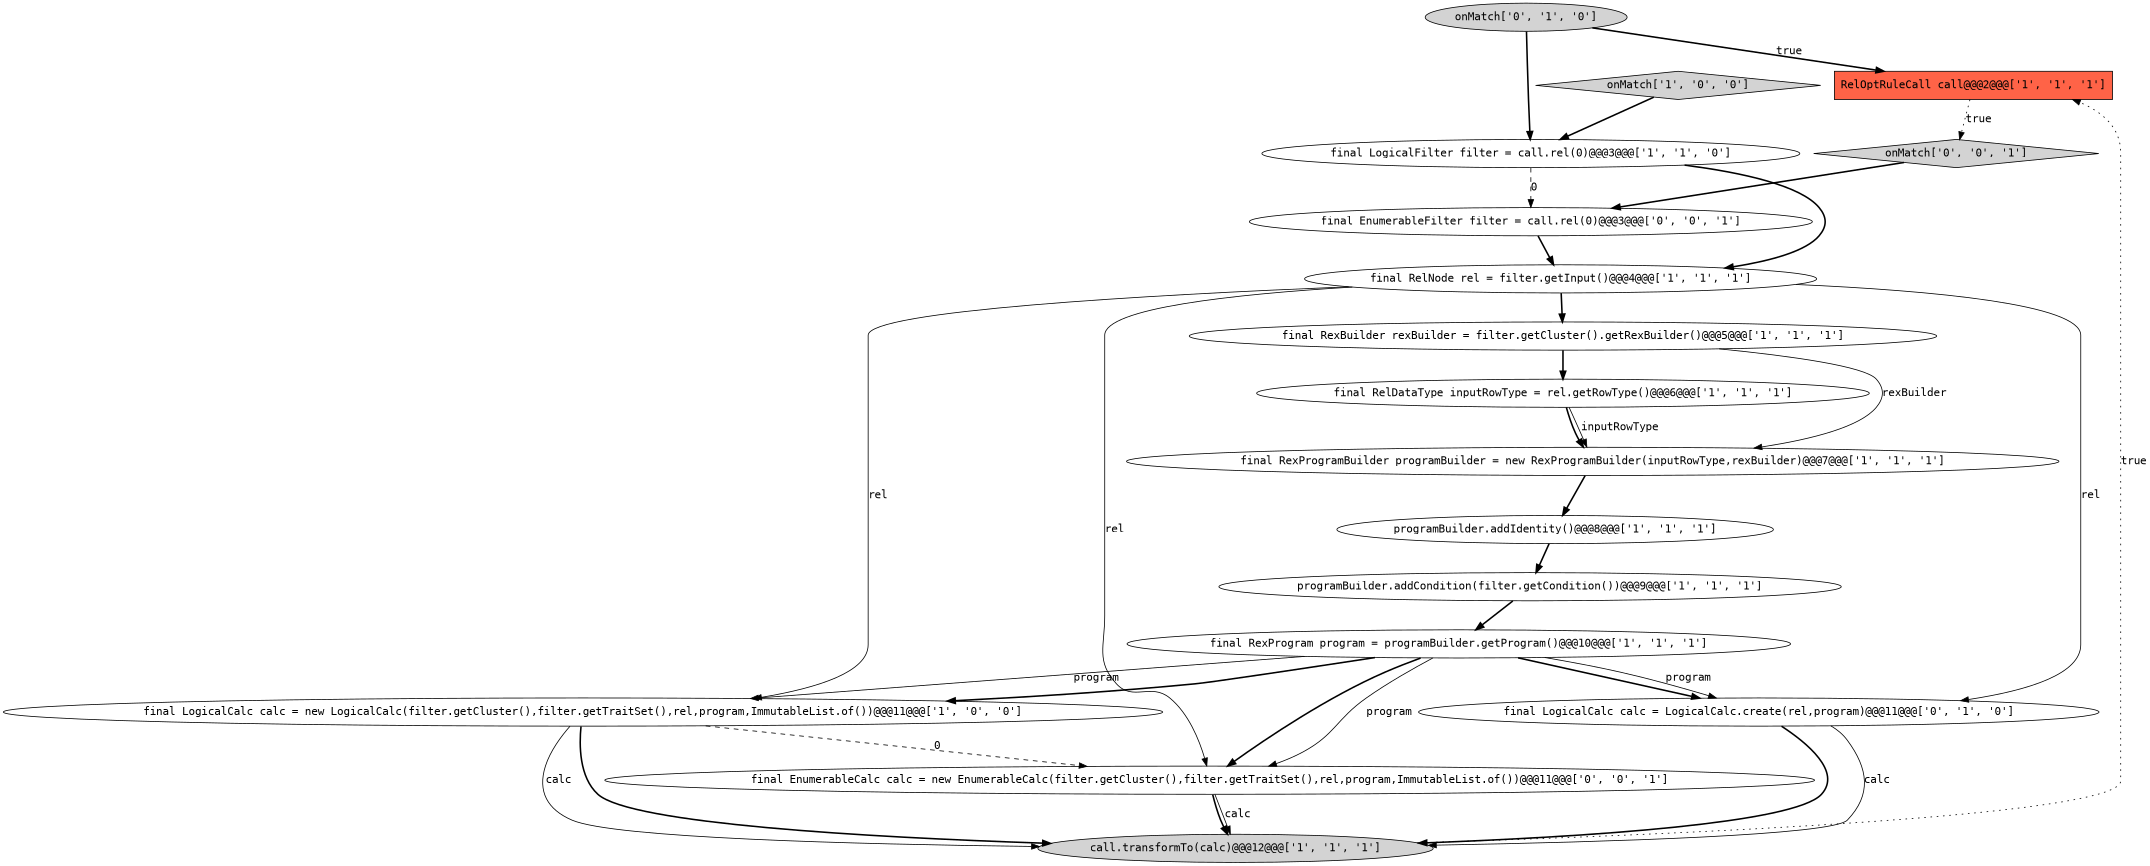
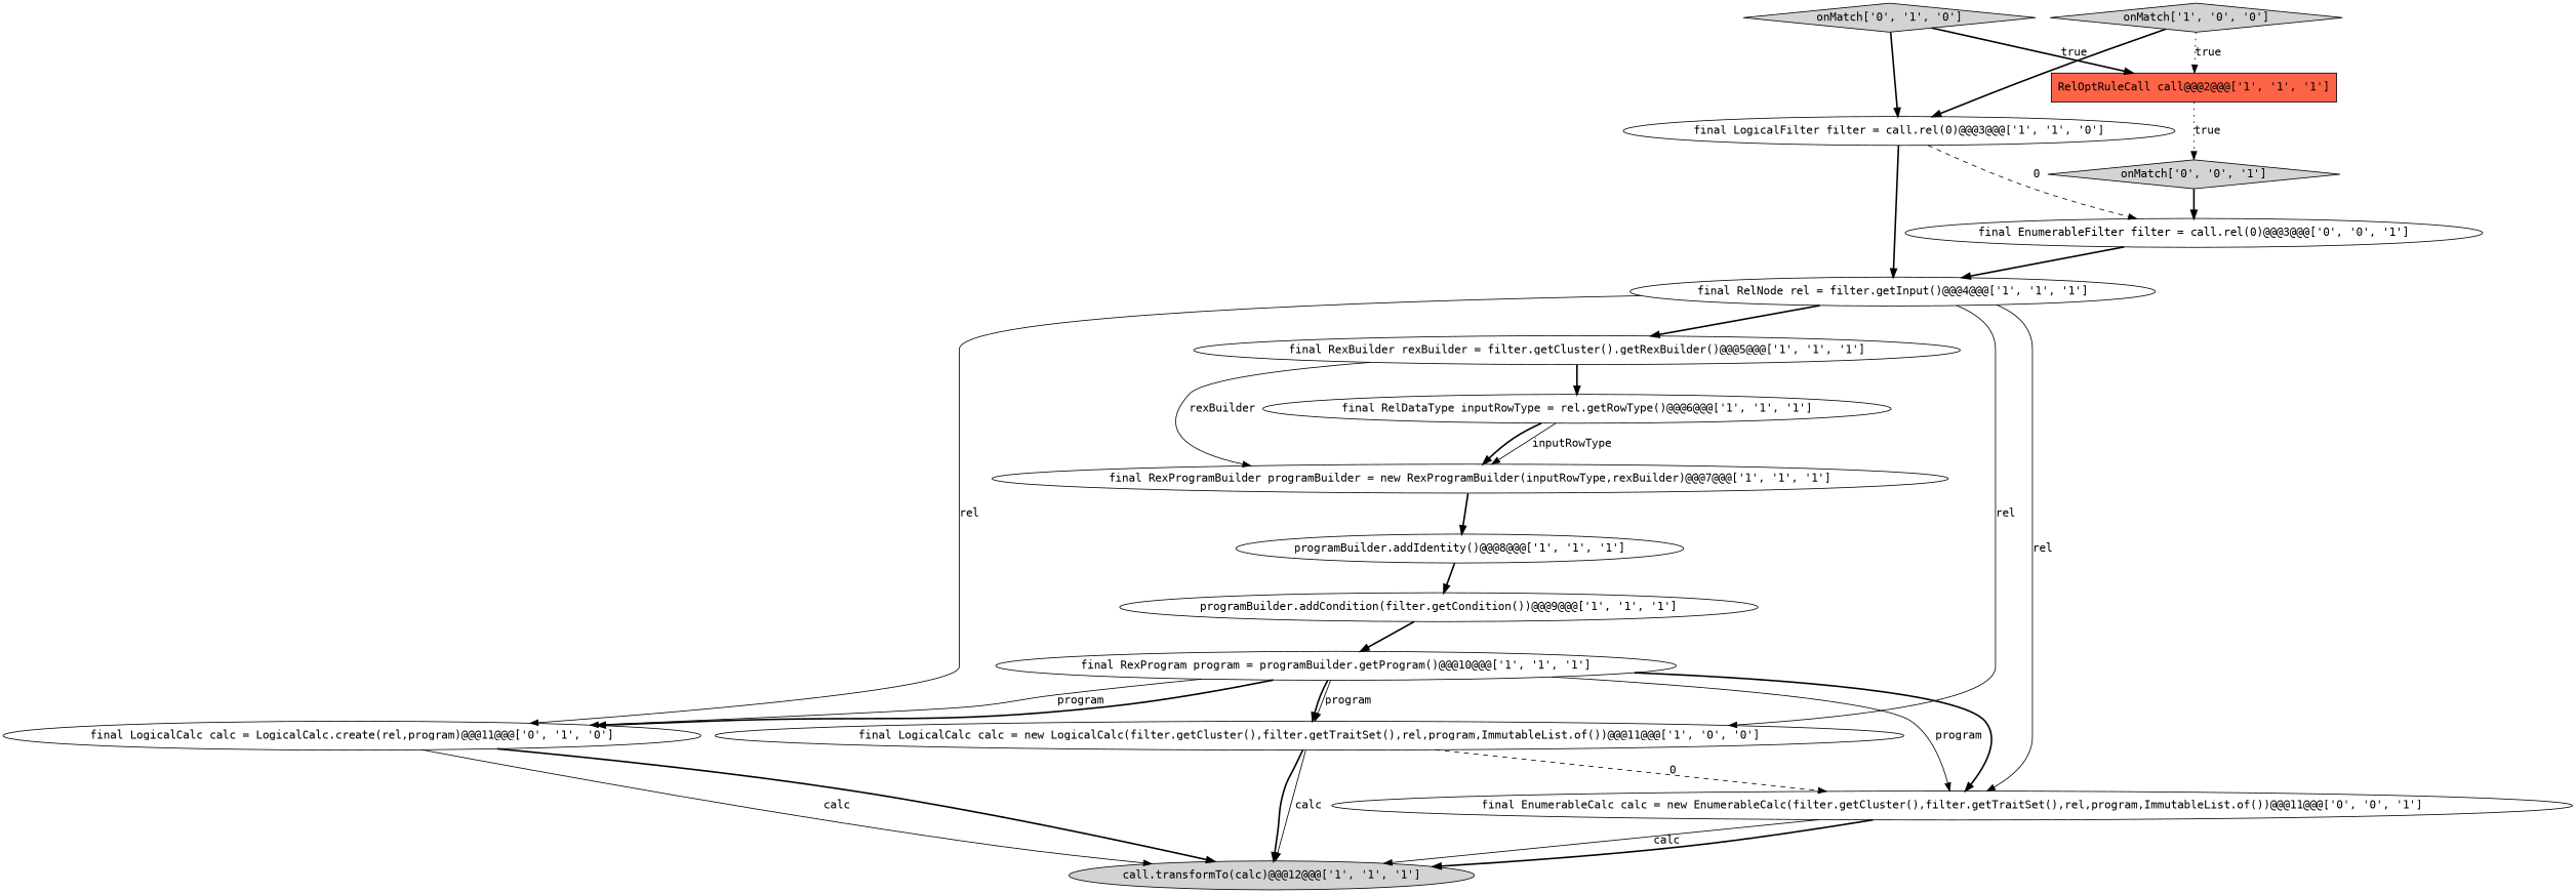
  digraph {
    fontname="DejaVu Sans Mono"
    node [fillcolor=white fontname="DejaVu Sans Mono" shape=ellipse style=filled]
    edge [fontname="DejaVu Sans Mono" style=bold]
    n1 [fillcolor=tomato label="RelOptRuleCall call@@@2@@@['1', '1', '1']" shape=box]
    n2 [fillcolor=lightgray label="onMatch['0', '0', '1']" shape=diamond]
-   n3 [fillcolor=lightgray label="onMatch['0', '1', '0']"]
+   n3 [fillcolor=lightgray label="onMatch['0', '1', '0']" shape=diamond]
    n4 [label="final LogicalFilter filter = call.rel(0)@@@3@@@['1', '1', '0']"]
    n5 [label="final RelNode rel = filter.getInput()@@@4@@@['1', '1', '1']"]
    n6 [label="final EnumerableFilter filter = call.rel(0)@@@3@@@['0', '0', '1']"]
    n7 [fillcolor=lightgray label="onMatch['1', '0', '0']" shape=diamond]
    n8 [label="final LogicalCalc calc = LogicalCalc.create(rel,program)@@@11@@@['0', '1', '0']"]
    n9 [label="final EnumerableCalc calc = new EnumerableCalc(filter.getCluster(),filter.getTraitSet(),rel,program,ImmutableList.of())@@@11@@@['0', '0', '1']"]
    n10 [label="final RexBuilder rexBuilder = filter.getCluster().getRexBuilder()@@@5@@@['1', '1', '1']"]
    n11 [label="final LogicalCalc calc = new LogicalCalc(filter.getCluster(),filter.getTraitSet(),rel,program,ImmutableList.of())@@@11@@@['1', '0', '0']"]
    n12 [fillcolor=lightgray label="call.transformTo(calc)@@@12@@@['1', '1', '1']"]
    n13 [label="final RexProgramBuilder programBuilder = new RexProgramBuilder(inputRowType,rexBuilder)@@@7@@@['1', '1', '1']"]
    n14 [label="final RelDataType inputRowType = rel.getRowType()@@@6@@@['1', '1', '1']"]
    n15 [label="programBuilder.addIdentity()@@@8@@@['1', '1', '1']"]
    n16 [label="programBuilder.addCondition(filter.getCondition())@@@9@@@['1', '1', '1']"]
    n17 [label="final RexProgram program = programBuilder.getProgram()@@@10@@@['1', '1', '1']"]
    n1 -> n2 [label=true style=dotted]
    n2 -> n6
    n3 -> n1 [label=true]
    n3 -> n4
    n4 -> n5
    n4 -> n6 [label=0 style=dashed]
    n5 -> n8 [label=rel style=solid]
    n5 -> n9 [label=rel style=solid]
    n5 -> n10
    n5 -> n11 [label=rel style=solid]
    n6 -> n5
-   n12 -> n1 [label=true style=dotted]
+   n7 -> n1 [label=true style=dotted]
    n7 -> n4
    n8 -> n12 [label=calc style=solid]
    n8 -> n12
    n9 -> n12 [label=calc style=solid]
    n9 -> n12
    n10 -> n13 [label=rexBuilder style=solid]
    n10 -> n14
    n11 -> n9 [label=0 style=dashed]
    n11 -> n12 [label=calc style=solid]
    n11 -> n12
    n13 -> n15
    n14 -> n13
    n14 -> n13 [label=inputRowType style=solid]
    n15 -> n16
    n16 -> n17
    n17 -> n8
    n17 -> n8 [label=program style=solid]
    n17 -> n9 [label=program style=solid]
    n17 -> n9
    n17 -> n11
    n17 -> n11 [label=program style=solid]
  }
